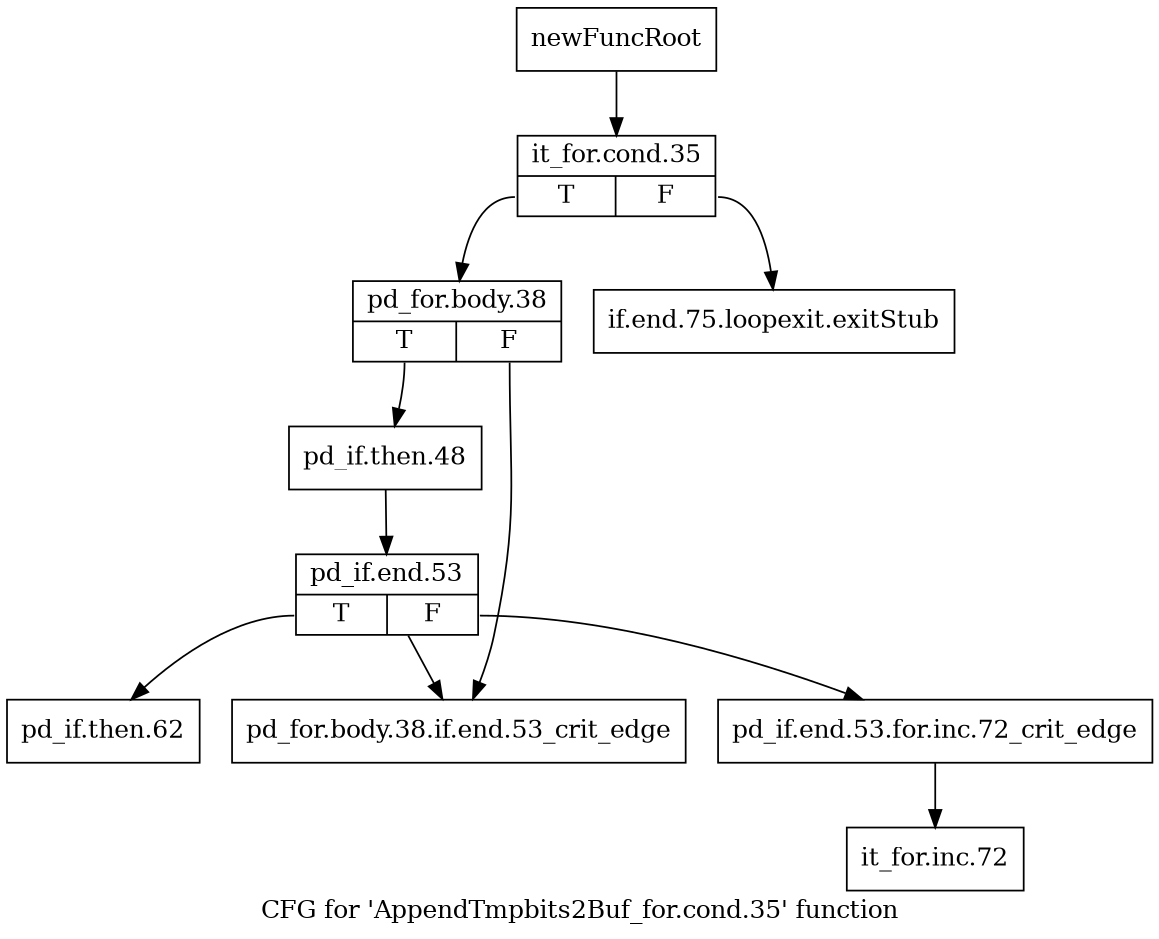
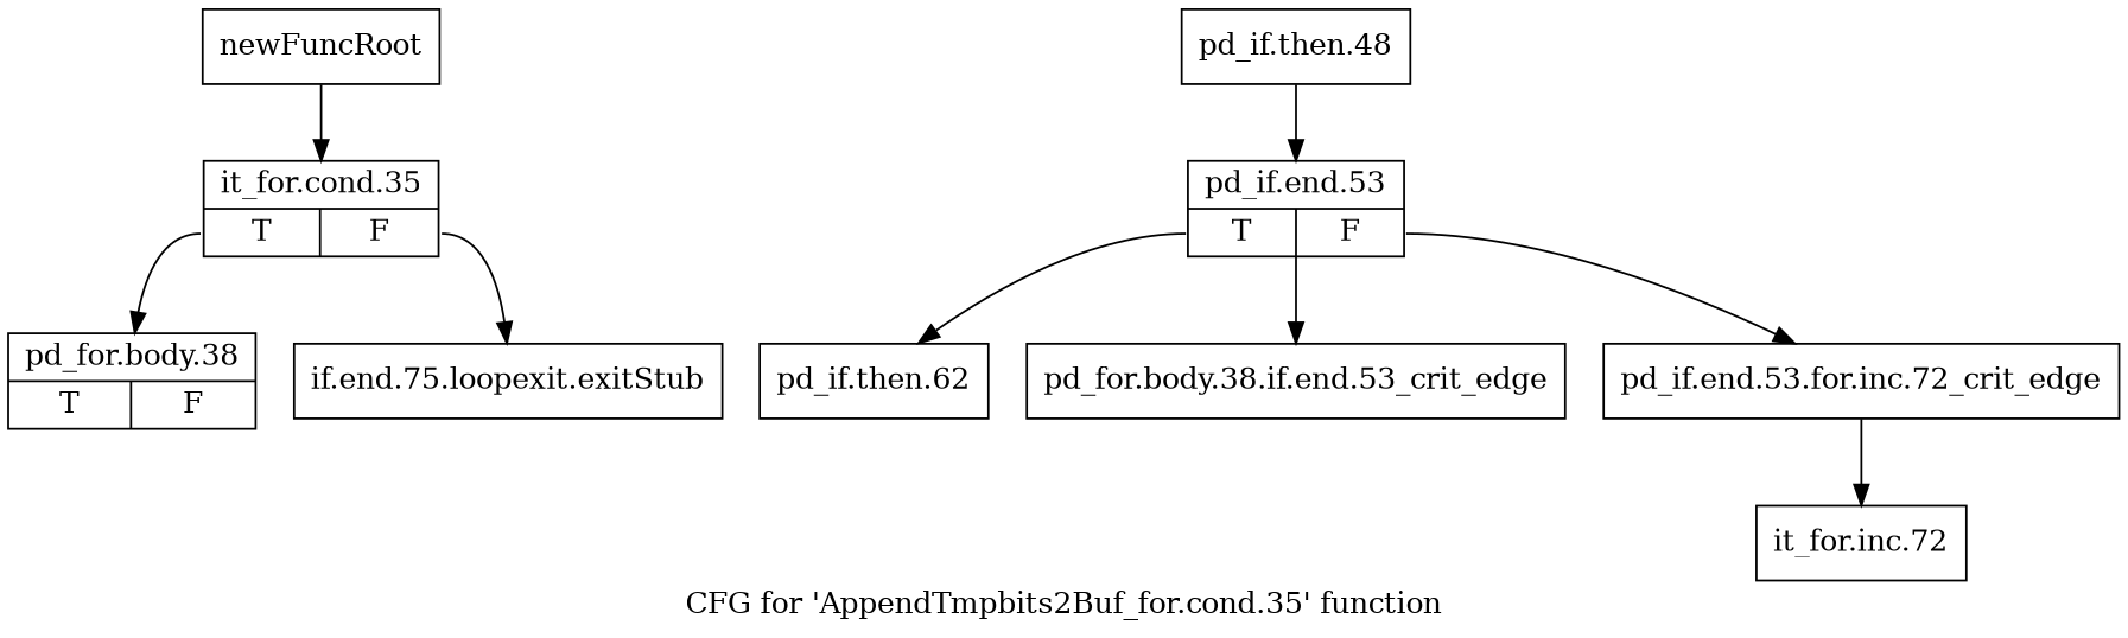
  digraph {
    label="CFG for 'AppendTmpbits2Buf_for.cond.35' function"
    node [shape=record]
    n1 [label="{newFuncRoot}"]
    n2 [label="{it_for.cond.35|{<s0>T|<s1>F}}"]
    n3 [label="{if.end.75.loopexit.exitStub}"]
    n4 [label="{pd_for.body.38|{<s0>T|<s1>F}}"]
    n5 [label="{pd_if.then.48}"]
    n6 [label="{pd_for.body.38.if.end.53_crit_edge}"]
    n7 [label="{pd_if.end.53|{<s0>T|<s1>F}}"]
    n8 [label="{pd_if.then.62}"]
    n9 [label="{pd_if.end.53.for.inc.72_crit_edge}"]
    n10 [label="{it_for.inc.72}"]
    n1 -> n2
    n2 -> n3 [tailport=s1]
    n2 -> n4 [tailport=s0]
-   n4 -> n5 [tailport=s0]
-   n4 -> n6 [tailport=s1]
    n5 -> n7
    n7 -> n6
    n7 -> n8 [tailport=s0]
    n7 -> n9 [tailport=s1]
    n9 -> n10
  }
